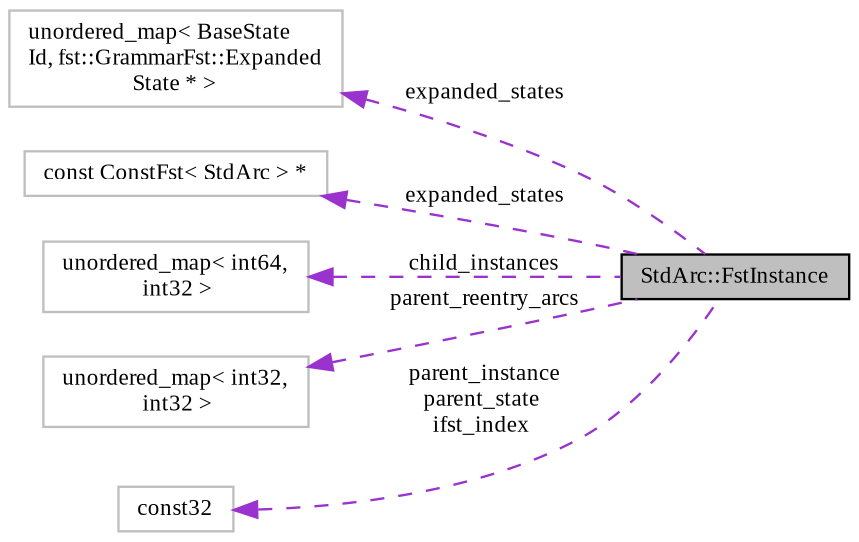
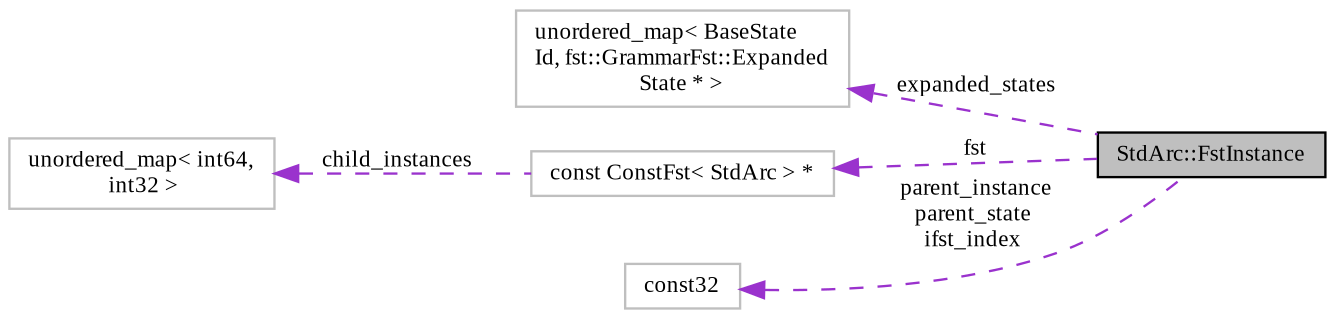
  digraph {
    fontname="Liberation Serif"
    rankdir=LR
    node [color=grey75 fillcolor=white fontname="Liberation Serif" fontsize=10 shape=record style=filled]
    edge [color=darkorchid3 dir=back fontname="Liberation Serif" fontsize=10 labelfontname=Helvetica labelfontsize=10 style=dashed]
    n1 [color=black fillcolor=grey75 fontcolor=black height=0.2 label="StdArc::FstInstance" width=0.4]
    n2 [height=0.2 label="unordered_map\< BaseState\lId, fst::GrammarFst::Expanded\lState * \>" width=0.4]
    n3 [height=0.2 label="const ConstFst\< StdArc \> *" width=0.4]
    n4 [height=0.2 label="unordered_map\< int64,\l int32 \>" width=0.4]
-   n5 [height=0.2 label="unordered_map\< int32,\l int32 \>" width=0.4]
    n6 [height=0.2 label=const32 width=0.4]
    n2 -> n1 [label=" expanded_states"]
-   n3 -> n1 [label=" expanded_states"]
-   n4 -> n1 [label=" child_instances"]
-   n5 -> n1 [label=" parent_reentry_arcs"]
+   n3 -> n1 [label=" fst"]
+   n4 -> n3 [label=" child_instances"]
    n6 -> n1 [label=" parent_instance\nparent_state\nifst_index"]
  }
